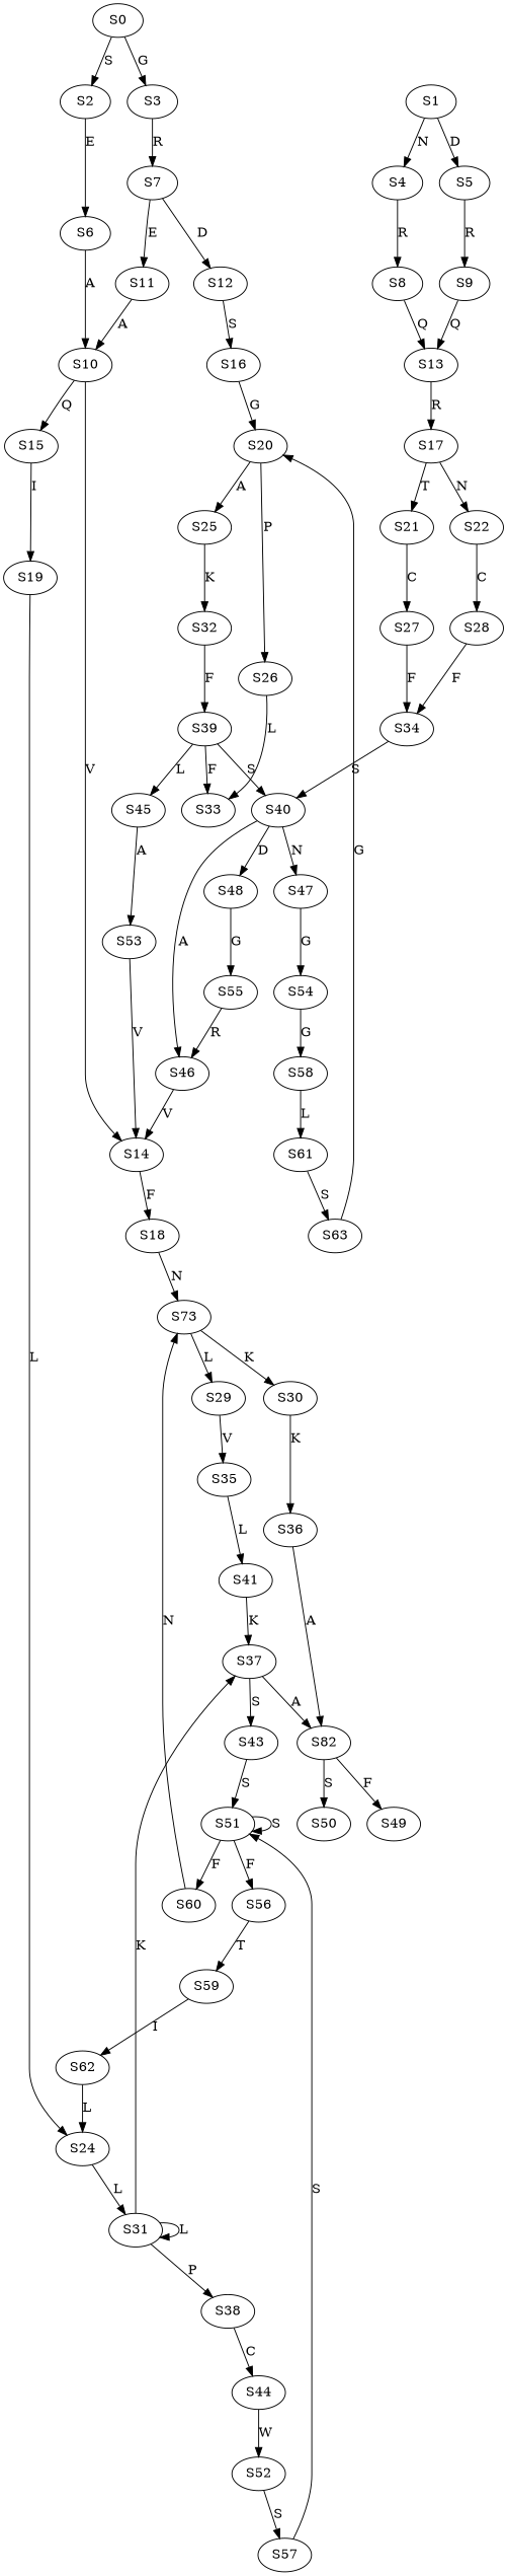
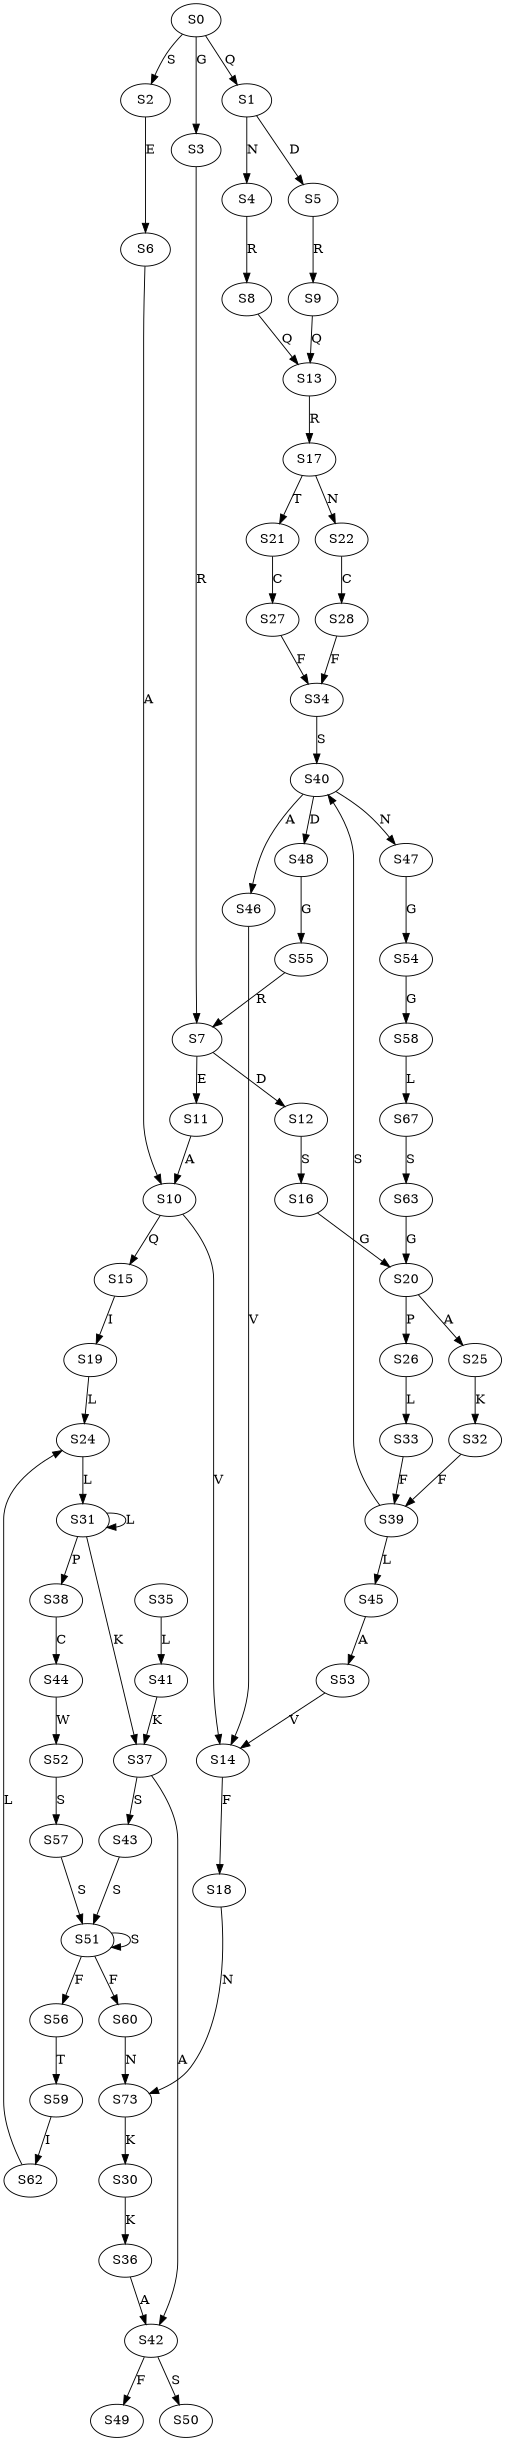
  strict digraph {
    S0
    S1
    S2
    S3
    S4
    S5
    S6
    S7
    S8
    S9
    S10
    S11
    S12
    S13
    S14
    S15
    S16
    S17
    S18
    S19
    S20
    S21
    S22
    n24 [label=S73]
    S24
    S25
    S26
    S27
    S28
-   S29
    S30
    S31
    S32
    S33
    S34
    S35
    S36
    S37
    S38
    S39
    S40
    S41
-   S42 [label=S82]
+   S42
    S43
    S44
    S45
    S46
    S47
    S48
    S49
    S50
    S51
    S52
    S53
    S54
    S55
    S56
    S60
    S57
    S58
    S59
-   S61
+   S61 [label=S67]
    S62
    S63
+   S0 -> S1 [label=Q]
    S0 -> S2 [label=S]
    S0 -> S3 [label=G]
    S1 -> S4 [label=N]
    S1 -> S5 [label=D]
    S2 -> S6 [label=E]
    S3 -> S7 [label=R]
    S4 -> S8 [label=R]
    S5 -> S9 [label=R]
    S6 -> S10 [label=A]
    S7 -> S11 [label=E]
    S7 -> S12 [label=D]
    S8 -> S13 [label=Q]
    S9 -> S13 [label=Q]
    S10 -> S14 [label=V]
    S10 -> S15 [label=Q]
    S11 -> S10 [label=A]
    S12 -> S16 [label=S]
    S13 -> S17 [label=R]
    S14 -> S18 [label=F]
    S15 -> S19 [label=I]
    S16 -> S20 [label=G]
    S17 -> S21 [label=T]
    S17 -> S22 [label=N]
    S18 -> n24 [label=N]
    S19 -> S24 [label=L]
    S20 -> S25 [label=A]
    S20 -> S26 [label=P]
    S21 -> S27 [label=C]
    S22 -> S28 [label=C]
-   n24 -> S29 [label=L]
    n24 -> S30 [label=K]
    S24 -> S31 [label=L]
    S25 -> S32 [label=K]
    S26 -> S33 [label=L]
    S27 -> S34 [label=F]
    S28 -> S34 [label=F]
-   S29 -> S35 [label=V]
    S30 -> S36 [label=K]
    S31 -> S31 [label=L]
    S31 -> S37 [label=K]
    S31 -> S38 [label=P]
    S32 -> S39 [label=F]
-   S39 -> S33 [label=F]
+   S33 -> S39 [label=F]
    S34 -> S40 [label=S]
    S35 -> S41 [label=L]
    S36 -> S42 [label=A]
    S37 -> S42 [label=A]
    S37 -> S43 [label=S]
    S38 -> S44 [label=C]
    S39 -> S40 [label=S]
    S39 -> S45 [label=L]
    S40 -> S46 [label=A]
    S40 -> S47 [label=N]
    S40 -> S48 [label=D]
    S41 -> S37 [label=K]
    S42 -> S49 [label=F]
    S42 -> S50 [label=S]
    S43 -> S51 [label=S]
    S44 -> S52 [label=W]
    S45 -> S53 [label=A]
    S46 -> S14 [label=V]
    S47 -> S54 [label=G]
    S48 -> S55 [label=G]
    S51 -> S51 [label=S]
    S51 -> S56 [label=F]
    S51 -> S60 [label=F]
    S52 -> S57 [label=S]
    S53 -> S14 [label=V]
    S54 -> S58 [label=G]
-   S55 -> S46 [label=R]
+   S55 -> S7 [label=R]
    S56 -> S59 [label=T]
    S60 -> n24 [label=N]
    S57 -> S51 [label=S]
    S58 -> S61 [label=L]
    S59 -> S62 [label=I]
    S61 -> S63 [label=S]
    S62 -> S24 [label=L]
    S63 -> S20 [label=G]
  }
